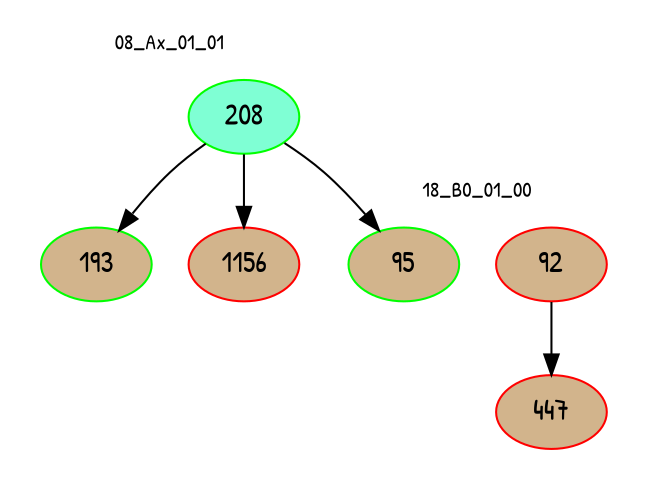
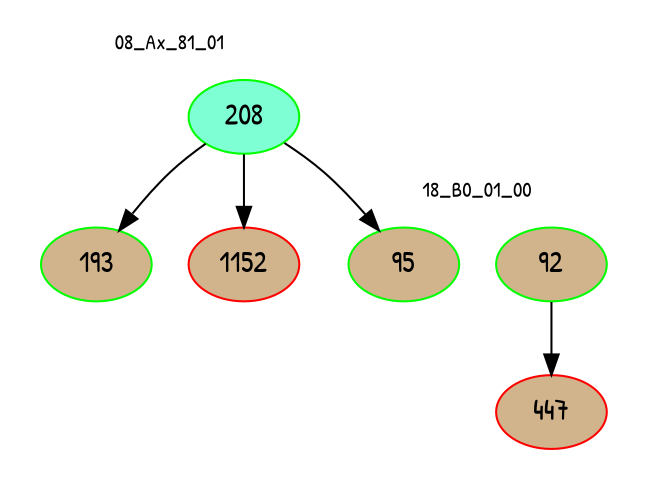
  digraph {
    fontname="Patrick Hand"
    node [color=green fillcolor=tan fontname="Patrick Hand" style=filled]
    edge [color=black fontname="Patrick Hand"]
    n1 [fillcolor=aquamarine label=208]
    n2 [label=193]
-   n3 [color=red label=1156]
-   n4 [color=red label=92]
+   n3 [color=red label=1152]
+   n4 [label=92]
    n5 [label=95]
    n6 [color=red label=447]
    subgraph cluster_1 {
      color=white
      fontsize=10
-     label="08_Ax_01_01"
+     label="08_Ax_81_01"
      n1
      n2
      n3
    }
    subgraph cluster_2 {
      color=white
      fontsize=10
      label="18_B0_01_00"
      n4
      n5
      n6
    }
    n1 -> n2
    n1 -> n3
    n1 -> n5
    n4 -> n6
  }
